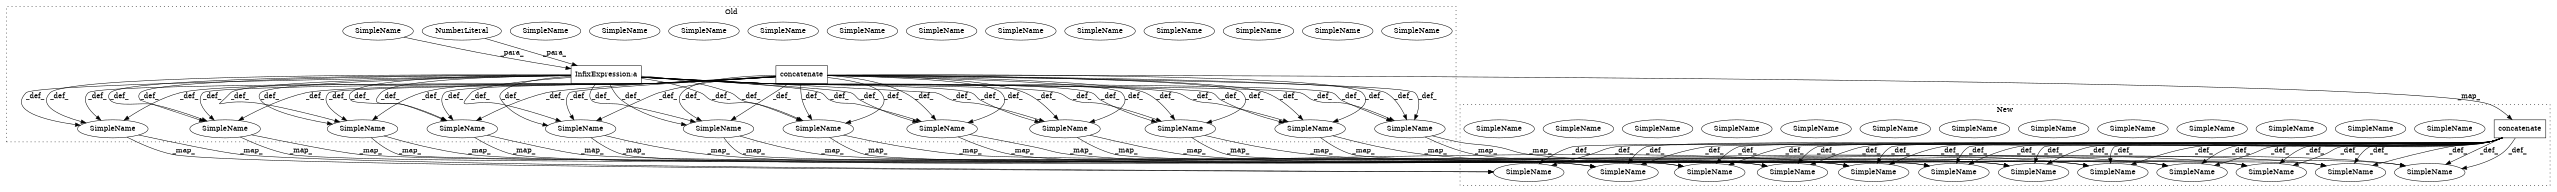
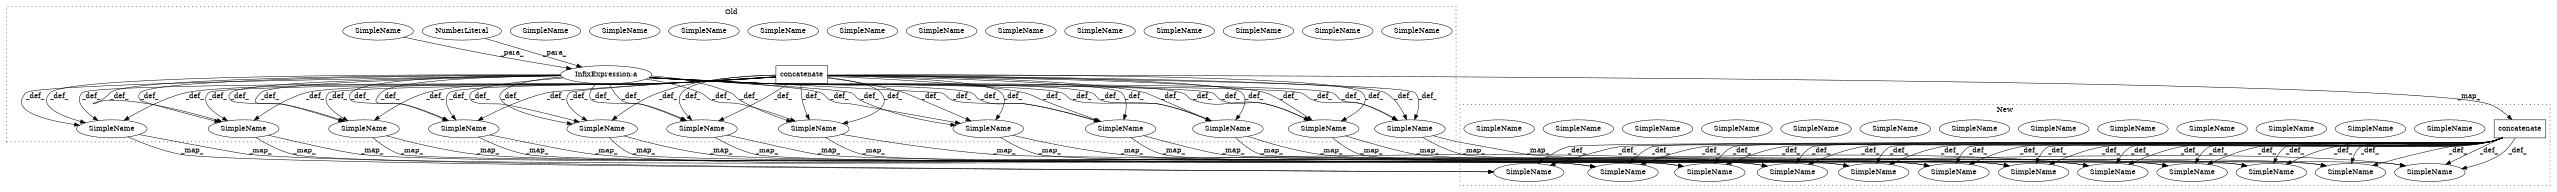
  digraph {
    node [a=42 l=16 s=4339 shape=ellipse]
    n1 [a=32 l="12,1" label=concatenate s="3570,3626" shape=box]
    n2 [label=SimpleName]
    n3 [label=SimpleName]
    n4 [label=SimpleName s=4398]
    n5 [label=SimpleName s=4398]
    n6 [l=4 label=SimpleName s=4576]
    n7 [l=4 label=SimpleName s=4576]
    n8 [l=4 label=SimpleName s=4466]
    n9 [l=4 label=SimpleName s=4466]
    n10 [l=7 label=SimpleName s=3720]
    n11 [l=7 label=SimpleName s=3720]
    n12 [l=1 label=SimpleName s=4533]
    n13 [l=1 label=SimpleName s=4533]
    n14 [l=10 label=SimpleName s=4030]
    n15 [l=10 label=SimpleName s=4030]
    n16 [l=14 label=SimpleName s=4111]
    n17 [l=14 label=SimpleName s=4111]
    n18 [l=7 label=SimpleName s=3813]
    n19 [l=7 label=SimpleName s=3813]
    n20 [l=17 label=SimpleName s=4286]
    n21 [l=17 label=SimpleName s=4286]
    n22 [l=17 label=SimpleName s=4218]
    n23 [l=17 label=SimpleName s=4218]
    n24 [l=6 label=SimpleName s=3882]
    n25 [l=6 label=SimpleName s=3882]
-   n26 [a=27 l=3 label="InfixExpression:a" s=3444 shape=box]
+   n26 [a=27 l=3 label="InfixExpression:a" s=3444]
    n27 [a=34 l=1 label=NumberLiteral s=3447]
    n28 [l=9 label=SimpleName s=3435]
    n29 [a=32 l="12,1" label=concatenate s="3378,3420" shape=box]
    n30 [label=SimpleName s=4120]
    n31 [label=SimpleName s=4120]
    n32 [label=SimpleName s=4179]
    n33 [label=SimpleName s=4179]
    n34 [l=4 label=SimpleName s=4357]
    n35 [l=4 label=SimpleName s=4357]
    n36 [l=4 label=SimpleName s=4247]
    n37 [l=4 label=SimpleName s=4247]
    n38 [l=7 label=SimpleName s=3544]
    n39 [l=7 label=SimpleName s=3544]
    n40 [l=1 label=SimpleName s=4314]
    n41 [l=1 label=SimpleName s=4314]
    n42 [l=10 label=SimpleName s=3811]
    n43 [l=10 label=SimpleName s=3811]
    n44 [l=14 label=SimpleName s=3892]
    n45 [l=14 label=SimpleName s=3892]
    n46 [l=7 label=SimpleName s=3594]
    n47 [l=7 label=SimpleName s=3594]
    n48 [l=17 label=SimpleName s=4067]
    n49 [l=17 label=SimpleName s=4067]
    n50 [l=17 label=SimpleName s=3999]
    n51 [l=17 label=SimpleName s=3999]
    n52 [l=6 label=SimpleName s=3663]
    n53 [l=6 label=SimpleName s=3663]
    n54 [l=2 label=SimpleName s=3224]
    subgraph cluster_1 {
      label=Old
      style=dotted
      n1
      n2
      n3
      n4
      n5
      n6
      n7
      n8
      n9
      n10
      n11
      n12
      n13
      n14
      n15
      n16
      n17
      n18
      n19
      n20
      n21
      n22
      n23
      n24
      n25
      n26
      n27
      n28
    }
    subgraph cluster_2 {
      label=New
      style=dotted
      n29
      n30
      n31
      n32
      n33
      n34
      n35
      n36
      n37
      n38
      n39
      n40
      n41
      n42
      n43
      n44
      n45
      n46
      n47
      n48
      n49
      n50
      n51
      n52
      n53
      n54
    }
    n1 -> n3 [label=_def_]
    n1 -> n3 [label=_def_]
    n1 -> n5 [label=_def_]
    n1 -> n5 [label=_def_]
    n1 -> n7 [label=_def_]
    n1 -> n7 [label=_def_]
    n1 -> n9 [label=_def_]
    n1 -> n9 [label=_def_]
    n1 -> n11 [label=_def_]
    n1 -> n11 [label=_def_]
    n1 -> n13 [label=_def_]
    n1 -> n13 [label=_def_]
    n1 -> n15 [label=_def_]
    n1 -> n15 [label=_def_]
    n1 -> n17 [label=_def_]
    n1 -> n17 [label=_def_]
    n1 -> n19 [label=_def_]
    n1 -> n19 [label=_def_]
    n1 -> n21 [label=_def_]
    n1 -> n21 [label=_def_]
    n1 -> n23 [label=_def_]
    n1 -> n23 [label=_def_]
    n1 -> n25 [label=_def_]
    n1 -> n25 [label=_def_]
    n1 -> n29 [label=_map_]
    n3 -> n31 [label=_map_]
    n3 -> n31 [label=_map_]
    n5 -> n33 [label=_map_]
    n5 -> n33 [label=_map_]
    n7 -> n35 [label=_map_]
    n7 -> n35 [label=_map_]
    n9 -> n37 [label=_map_]
    n9 -> n37 [label=_map_]
    n11 -> n39 [label=_map_]
    n11 -> n39 [label=_map_]
    n13 -> n41 [label=_map_]
    n13 -> n41 [label=_map_]
    n15 -> n43 [label=_map_]
    n15 -> n43 [label=_map_]
    n17 -> n45 [label=_map_]
    n17 -> n45 [label=_map_]
    n19 -> n47 [label=_map_]
    n19 -> n47 [label=_map_]
    n21 -> n49 [label=_map_]
    n21 -> n49 [label=_map_]
    n23 -> n51 [label=_map_]
    n23 -> n51 [label=_map_]
    n25 -> n53 [label=_map_]
    n25 -> n53 [label=_map_]
    n26 -> n3 [label=_def_]
    n26 -> n3 [label=_def_]
    n26 -> n5 [label=_def_]
    n26 -> n5 [label=_def_]
    n26 -> n7 [label=_def_]
    n26 -> n7 [label=_def_]
    n26 -> n9 [label=_def_]
    n26 -> n9 [label=_def_]
    n26 -> n11 [label=_def_]
    n26 -> n11 [label=_def_]
    n26 -> n13 [label=_def_]
    n26 -> n13 [label=_def_]
    n26 -> n15 [label=_def_]
    n26 -> n15 [label=_def_]
    n26 -> n17 [label=_def_]
    n26 -> n17 [label=_def_]
    n26 -> n19 [label=_def_]
    n26 -> n19 [label=_def_]
    n26 -> n21 [label=_def_]
    n26 -> n21 [label=_def_]
    n26 -> n23 [label=_def_]
    n26 -> n23 [label=_def_]
    n26 -> n25 [label=_def_]
    n26 -> n25 [label=_def_]
    n27 -> n26 [label=_para_]
    n28 -> n26 [label=_para_]
    n29 -> n31 [label=_def_]
    n29 -> n31 [label=_def_]
    n29 -> n33 [label=_def_]
    n29 -> n33 [label=_def_]
    n29 -> n35 [label=_def_]
    n29 -> n35 [label=_def_]
    n29 -> n37 [label=_def_]
    n29 -> n37 [label=_def_]
    n29 -> n39 [label=_def_]
    n29 -> n39 [label=_def_]
    n29 -> n41 [label=_def_]
    n29 -> n41 [label=_def_]
    n29 -> n43 [label=_def_]
    n29 -> n43 [label=_def_]
    n29 -> n45 [label=_def_]
    n29 -> n45 [label=_def_]
    n29 -> n47 [label=_def_]
    n29 -> n47 [label=_def_]
    n29 -> n49 [label=_def_]
    n29 -> n49 [label=_def_]
    n29 -> n51 [label=_def_]
    n29 -> n51 [label=_def_]
    n29 -> n53 [label=_def_]
    n29 -> n53 [label=_def_]
  }
